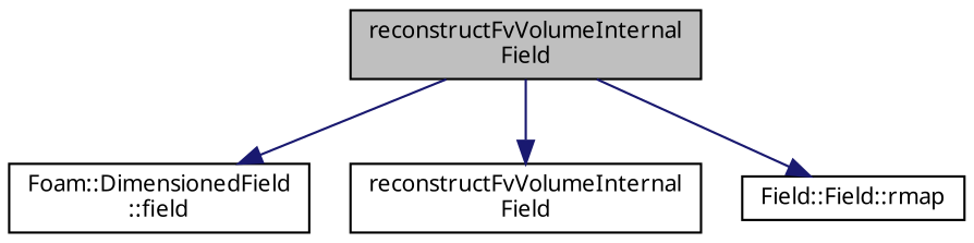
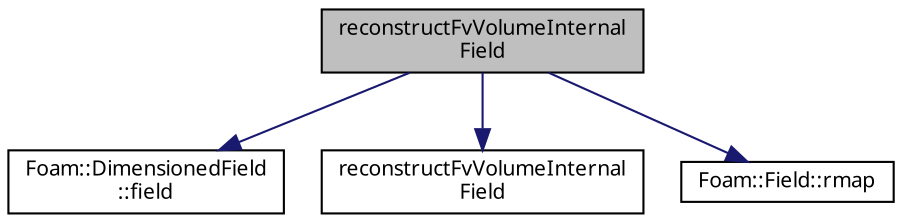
  digraph {
    rankdir=TB
    fontname="Noto Sans"
    node [color=black fontname="Noto Sans" fontsize=10 shape=record]
    edge [color=midnightblue fontname="Noto Sans" fontsize=10 labelfontname=Helvetica labelfontsize=10 style=solid]
    n1 [fillcolor=grey75 fontcolor=black height=0.2 label="reconstructFvVolumeInternal\lField" style=filled width=0.4]
    n2 [height=0.2 label="Foam::DimensionedField\l::field" width=0.4]
    n3 [height=0.2 label="reconstructFvVolumeInternal\lField" width=0.4]
-   n4 [height=0.2 label="Field::Field::rmap" width=0.4]
+   n4 [height=0.2 label="Foam::Field::rmap" width=0.4]
    n1 -> n2
    n1 -> n3
    n1 -> n4
  }
